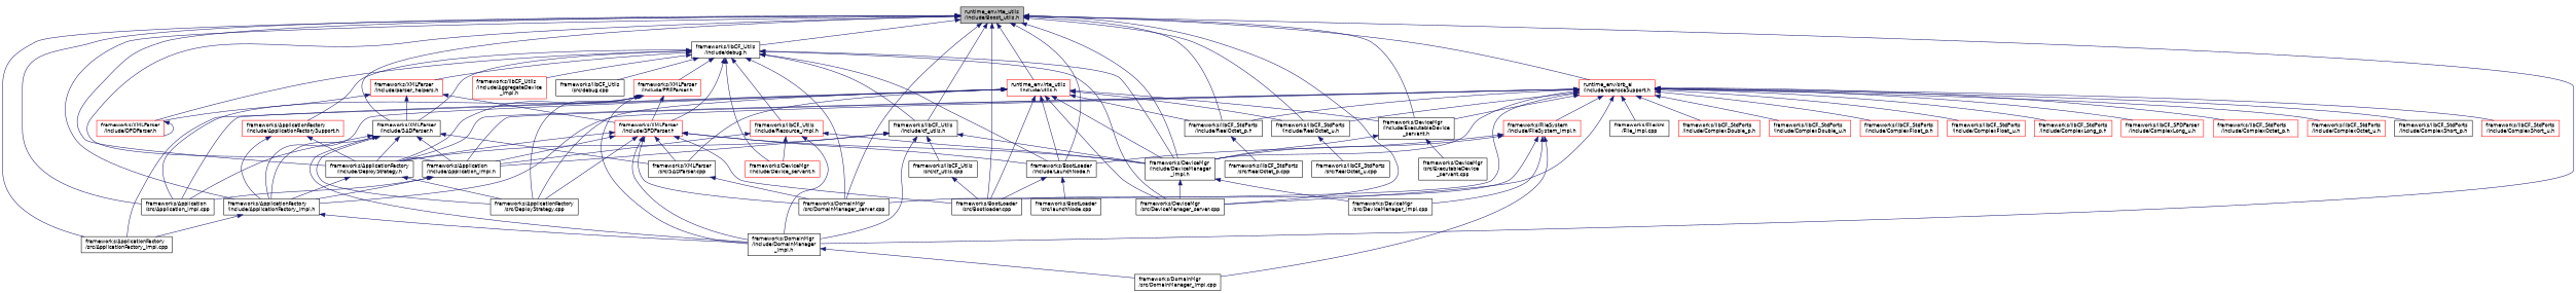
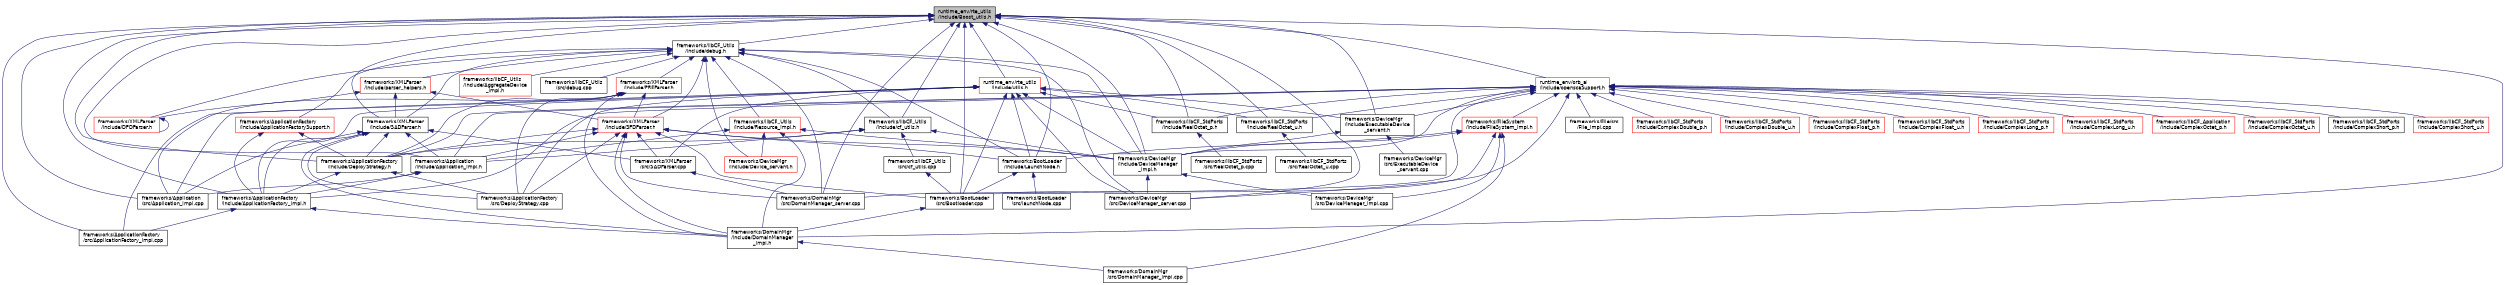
  digraph {
    node [color=black fillcolor=white fontname=Helvetica fontsize=10 shape=record style=filled]
    edge [color=midnightblue dir=back fontname=Helvetica fontsize=10 labelfontname=Helvetica labelfontsize=10 style=solid]
    n1 [fillcolor=grey75 fontcolor=black height=0.2 label="runtime_env/rte_utils\l/include/Boost_utils.h" width=0.4]
    n2 [height=0.2 label="frameworks/Application\l/include/Application_impl.h" width=0.4]
    n3 [height=0.2 label="frameworks/Application\l/src/Application_impl.cpp" width=0.4]
    n4 [height=0.2 label="frameworks/ApplicationFactory\l/include/ApplicationFactory_impl.h" width=0.4]
    n5 [height=0.2 label="frameworks/ApplicationFactory\l/src/ApplicationFactory_impl.cpp" width=0.4]
    n6 [height=0.2 label="frameworks/DomainMgr\l/include/DomainManager\l_impl.h" width=0.4]
    n7 [height=0.2 label="frameworks/DomainMgr\l/src/DomainManager_server.cpp" width=0.4]
    n8 [height=0.2 label="frameworks/ApplicationFactory\l/include/DeployStrategy.h" width=0.4]
    n9 [height=0.2 label="frameworks/BootLoader\l/include/LaunchNode.h" width=0.4]
    n10 [height=0.2 label="frameworks/BootLoader\l/src/Bootloader.cpp" width=0.4]
    n11 [height=0.2 label="frameworks/DeviceMgr\l/include/DeviceManager\l_impl.h" width=0.4]
    n12 [height=0.2 label="frameworks/DeviceMgr\l/src/DeviceManager_server.cpp" width=0.4]
    n13 [height=0.2 label="frameworks/DeviceMgr\l/include/ExecutableDevice\l_servant.h" width=0.4]
    n14 [height=0.2 label="frameworks/libCF_Utils\l/include/debug.h" width=0.4]
    n15 [height=0.2 label="frameworks/libCF_Utils\l/include/cf_utils.h" width=0.4]
    n16 [height=0.2 label="frameworks/XMLParser\l/include/SADParser.h" width=0.4]
    n17 [height=0.2 label="frameworks/libCF_StdPorts\l/include/RealOctet_p.h" width=0.4]
    n18 [height=0.2 label="frameworks/libCF_StdPorts\l/include/RealOctet_u.h" width=0.4]
    n19 [color=red height=0.2 label="runtime_env/orb_al\l/include/openscaSupport.h" width=0.4]
    n20 [color=red height=0.2 label="runtime_env/rte_utils\l/include/utils.h" width=0.4]
    n21 [height=0.2 label="frameworks/DomainMgr\l/src/DomainManager_impl.cpp" width=0.4]
    n22 [height=0.2 label="frameworks/ApplicationFactory\l/src/DeployStrategy.cpp" width=0.4]
    n23 [height=0.2 label="frameworks/BootLoader\l/src/launchNode.cpp" width=0.4]
    n24 [height=0.2 label="frameworks/DeviceMgr\l/src/DeviceManager_impl.cpp" width=0.4]
    n25 [height=0.2 label="frameworks/DeviceMgr\l/src/ExecutableDevice\l_servant.cpp" width=0.4]
    n26 [color=red height=0.2 label="frameworks/ApplicationFactory\l/include/ApplicationFactorySupport.h" width=0.4]
    n27 [color=red height=0.2 label="frameworks/DeviceMgr\l/include/Device_servant.h" width=0.4]
    n28 [color=red height=0.2 label="frameworks/libCF_Utils\l/include/AggregateDevice\l_impl.h" width=0.4]
    n29 [color=red height=0.2 label="frameworks/libCF_Utils\l/include/Resource_impl.h" width=0.4]
    n30 [height=0.2 label="frameworks/libCF_Utils\l/src/debug.cpp" width=0.4]
    n31 [color=red height=0.2 label="frameworks/XMLParser\l/include/parser_helpers.h" width=0.4]
    n32 [color=red height=0.2 label="frameworks/XMLParser\l/include/DPDParser.h" width=0.4]
    n33 [color=red height=0.2 label="frameworks/XMLParser\l/include/SPDParser.h" width=0.4]
    n34 [color=red height=0.2 label="frameworks/XMLParser\l/include/PRFParser.h" width=0.4]
    n35 [height=0.2 label="frameworks/libCF_Utils\l/src/cf_utils.cpp" width=0.4]
    n36 [height=0.2 label="frameworks/XMLParser\l/src/SADParser.cpp" width=0.4]
    n37 [height=0.2 label="frameworks/libCF_StdPorts\l/src/RealOctet_p.cpp" width=0.4]
    n38 [height=0.2 label="frameworks/libCF_StdPorts\l/src/RealOctet_u.cpp" width=0.4]
    n39 [height=0.2 label="frameworks/File/src\l/File_impl.cpp" width=0.4]
    n40 [color=red height=0.2 label="frameworks/FileSystem\l/include/FileSystem_impl.h" width=0.4]
    n41 [color=red height=0.2 label="frameworks/libCF_StdPorts\l/include/ComplexDouble_p.h" width=0.4]
    n42 [color=red height=0.2 label="frameworks/libCF_StdPorts\l/include/ComplexDouble_u.h" width=0.4]
    n43 [color=red height=0.2 label="frameworks/libCF_StdPorts\l/include/ComplexFloat_p.h" width=0.4]
    n44 [color=red height=0.2 label="frameworks/libCF_StdPorts\l/include/ComplexFloat_u.h" width=0.4]
    n45 [color=red height=0.2 label="frameworks/libCF_StdPorts\l/include/ComplexLong_p.h" width=0.4]
-   n46 [color=red height=0.2 label="frameworks/libCF_SPDParser\l/include/ComplexLong_u.h" width=0.4]
-   n47 [color=red height=0.2 label="frameworks/libCF_StdPorts\l/include/ComplexOctet_p.h" width=0.4]
+   n46 [color=red height=0.2 label="frameworks/libCF_StdPorts\l/include/ComplexLong_u.h" width=0.4]
+   n47 [color=red height=0.2 label="frameworks/libCF_Application\l/include/ComplexOctet_p.h" width=0.4]
    n48 [color=red height=0.2 label="frameworks/libCF_StdPorts\l/include/ComplexOctet_u.h" width=0.4]
    n49 [height=0.2 label="frameworks/libCF_StdPorts\l/include/ComplexShort_p.h" width=0.4]
    n50 [color=red height=0.2 label="frameworks/libCF_StdPorts\l/include/ComplexShort_u.h" width=0.4]
    n1 -> n2
    n1 -> n3
    n1 -> n4
    n1 -> n5
    n1 -> n6
    n1 -> n7
    n1 -> n8
    n1 -> n9
    n1 -> n10
    n1 -> n11
    n1 -> n12
    n1 -> n13
    n1 -> n14
    n1 -> n15
    n1 -> n16
    n1 -> n17
    n1 -> n18
    n1 -> n19
    n1 -> n20
    n2 -> n3
    n2 -> n4
    n4 -> n5
    n4 -> n6
    n6 -> n21
    n8 -> n4
    n8 -> n22
    n9 -> n10
    n9 -> n23
    n11 -> n12
    n11 -> n24
    n13 -> n11
    n13 -> n25
    n14 -> n7
    n14 -> n9
    n14 -> n11
    n14 -> n12
    n14 -> n15
    n14 -> n16
    n14 -> n26
    n14 -> n27
    n14 -> n28
    n14 -> n29
    n14 -> n30
    n14 -> n31
    n14 -> n32
    n14 -> n33
    n14 -> n34
    n15 -> n2
-   n15 -> n6
+   n10 -> n6
    n15 -> n8
    n15 -> n11
    n15 -> n35
    n16 -> n2
    n16 -> n3
    n16 -> n4
    n16 -> n6
    n16 -> n8
    n16 -> n22
    n16 -> n36
    n17 -> n37
    n18 -> n38
    n19 -> n2
    n19 -> n4
    n19 -> n7
    n19 -> n8
    n19 -> n11
    n19 -> n12
    n19 -> n13
    n19 -> n17
    n19 -> n18
    n19 -> n39
    n19 -> n40
    n19 -> n41
    n19 -> n42
    n19 -> n43
    n19 -> n44
    n19 -> n45
    n19 -> n46
    n19 -> n47
    n19 -> n48
    n19 -> n49
    n19 -> n50
    n20 -> n3
    n20 -> n4
    n20 -> n5
    n20 -> n9
    n20 -> n10
    n20 -> n11
    n20 -> n12
    n20 -> n13
    n20 -> n17
    n20 -> n18
    n20 -> n22
    n20 -> n36
    n26 -> n4
    n26 -> n8
    n29 -> n2
    n29 -> n6
    n29 -> n11
    n29 -> n27
    n31 -> n16
    n31 -> n32
    n31 -> n33
    n32 -> n32
    n33 -> n2
    n33 -> n6
    n33 -> n7
    n33 -> n8
    n33 -> n9
    n33 -> n10
    n33 -> n11
    n33 -> n22
    n33 -> n36
    n34 -> n3
    n34 -> n6
    n34 -> n8
    n34 -> n22
    n34 -> n33
    n35 -> n10
    n36 -> n7
    n40 -> n9
    n40 -> n10
    n40 -> n11
    n40 -> n21
    n40 -> n24
  }
